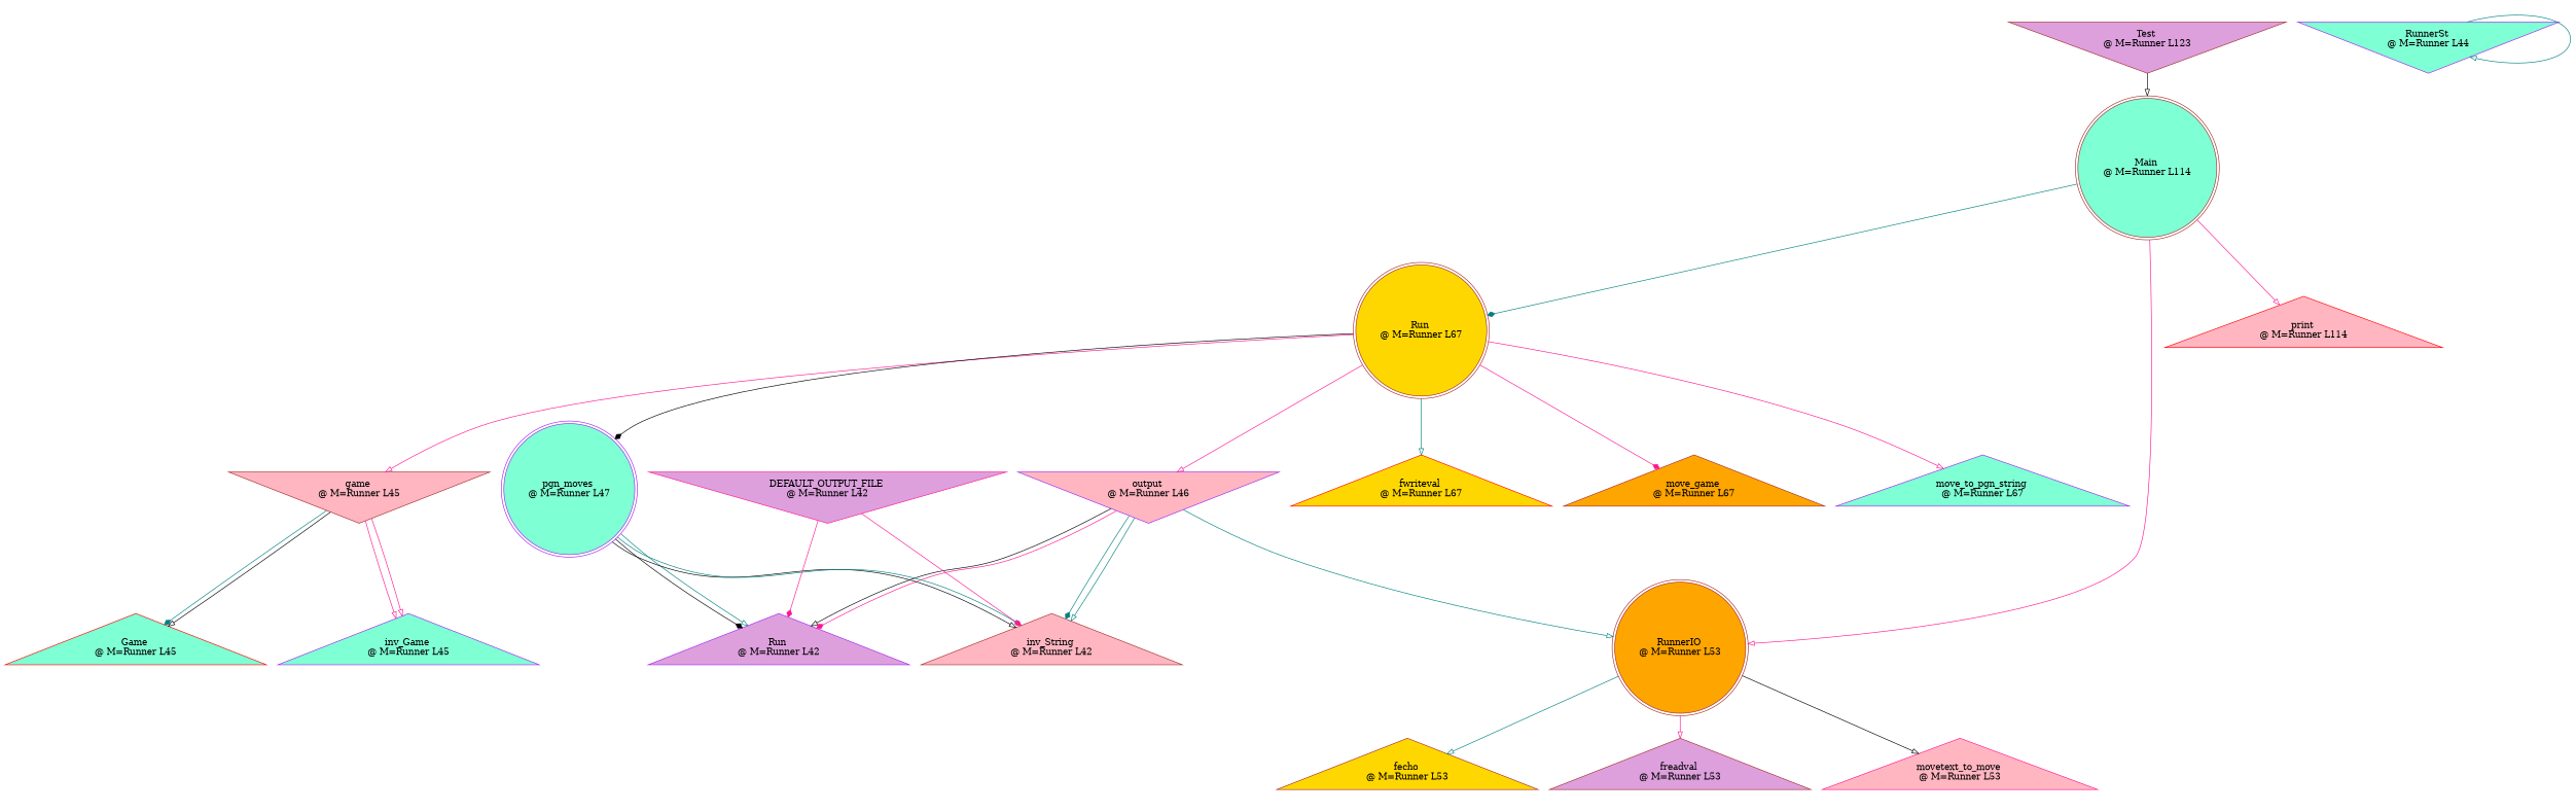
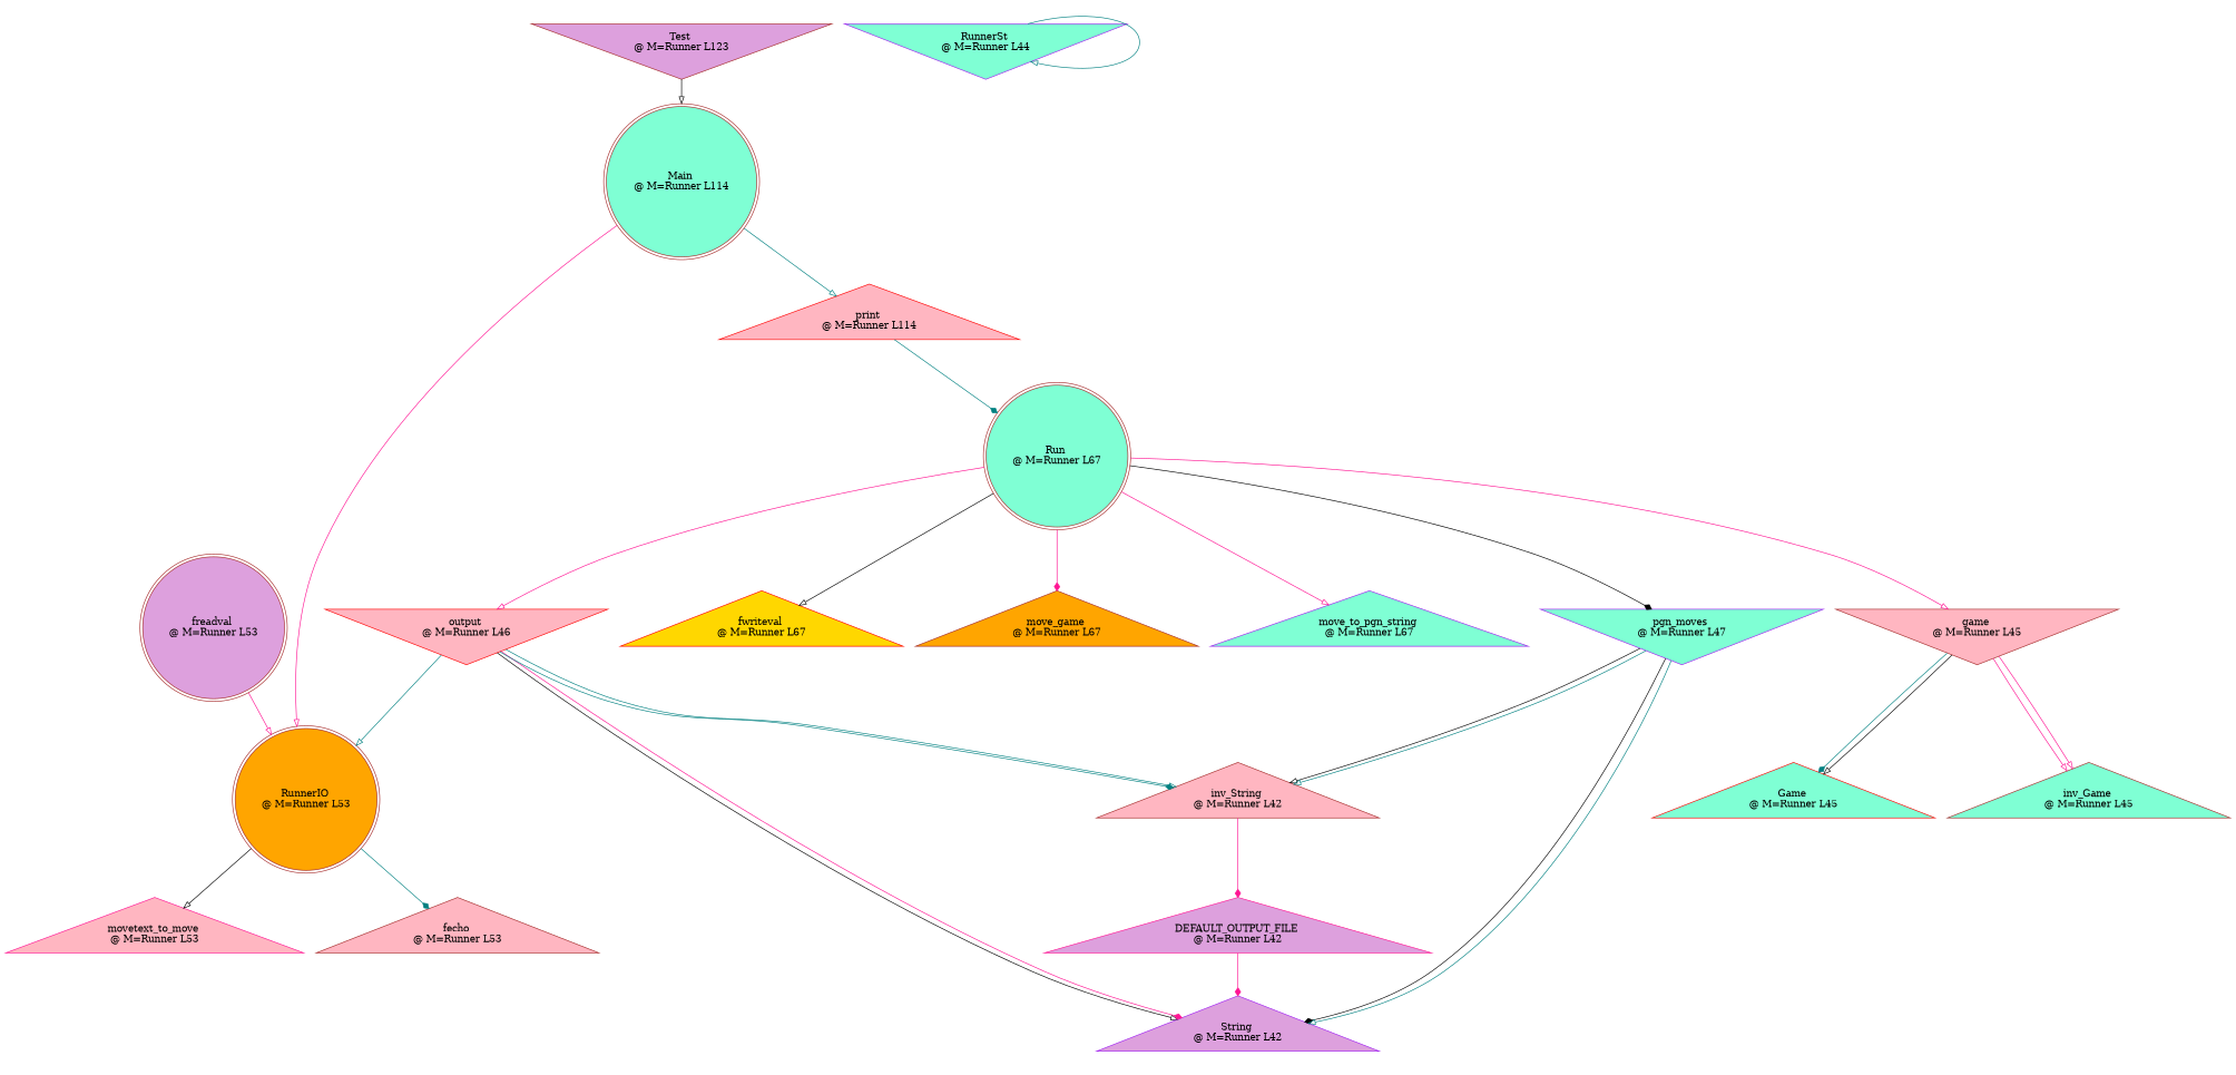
  digraph {
    node [color=brown fillcolor=aquamarine shape=triangle style=filled]
    edge [arrowhead=onormal color=teal]
    n1 [fillcolor=lightpink label="game \n@ M=Runner L45" shape=invtriangle]
    n2 [color=red label="Game \n@ M=Runner L45"]
-   n3 [color=purple label="inv_Game \n@ M=Runner L45"]
-   n4 [color=purple fillcolor=lightpink label="output \n@ M=Runner L46" shape=invtriangle]
-   n5 [color=purple fillcolor=plum label="Run \n@ M=Runner L42"]
+   n3 [label="inv_Game \n@ M=Runner L45"]
+   n4 [color=red fillcolor=lightpink label="output \n@ M=Runner L46" shape=invtriangle]
+   n5 [color=purple fillcolor=plum label="String \n@ M=Runner L42"]
    n6 [fillcolor=lightpink label="inv_String \n@ M=Runner L42"]
    n7 [fillcolor=orange label="RunnerIO \n@ M=Runner L53" shape=doublecircle]
-   n8 [color=purple label="pgn_moves \n@ M=Runner L47" shape=doublecircle]
-   n9 [color=deeppink fillcolor=plum label="DEFAULT_OUTPUT_FILE \n@ M=Runner L42" shape=invtriangle]
-   n10 [fillcolor=gold label="fecho \n@ M=Runner L53"]
-   n11 [fillcolor=plum label="freadval \n@ M=Runner L53"]
+   n8 [color=purple label="pgn_moves \n@ M=Runner L47" shape=invtriangle]
+   n9 [color=deeppink fillcolor=plum label="DEFAULT_OUTPUT_FILE \n@ M=Runner L42"]
+   n10 [fillcolor=lightpink label="fecho \n@ M=Runner L53"]
+   n11 [fillcolor=plum label="freadval \n@ M=Runner L53" shape=doublecircle]
    n12 [color=deeppink fillcolor=lightpink label="movetext_to_move \n@ M=Runner L53"]
-   n13 [fillcolor=gold label="Run \n@ M=Runner L67" shape=doublecircle]
+   n13 [label="Run \n@ M=Runner L67" shape=doublecircle]
    n14 [color=red fillcolor=gold label="fwriteval \n@ M=Runner L67"]
    n15 [fillcolor=orange label="move_game \n@ M=Runner L67"]
    n16 [color=purple label="move_to_pgn_string \n@ M=Runner L67"]
    n17 [fillcolor=plum label="Test \n@ M=Runner L123" shape=invtriangle]
    n18 [label="Main \n@ M=Runner L114" shape=doublecircle]
    n19 [color=red fillcolor=lightpink label="print \n@ M=Runner L114"]
    n20 [color=purple label="RunnerSt \n@ M=Runner L44" shape=invtriangle]
    n1 -> n2 [arrowhead=diamond]
    n1 -> n2 [color=black]
    n1 -> n3 [color=deeppink]
    n1 -> n3 [color=deeppink]
    n4 -> n5 [color=black]
    n4 -> n5 [arrowhead=diamond color=deeppink]
    n4 -> n6 [arrowhead=diamond]
    n4 -> n6
    n4 -> n7
-   n7 -> n10
-   n7 -> n11 [color=deeppink]
+   n7 -> n10 [arrowhead=diamond]
+   n11 -> n7 [color=deeppink]
    n7 -> n12 [color=black]
    n8 -> n5 [arrowhead=diamond color=black]
    n8 -> n5
    n8 -> n6 [color=black]
    n8 -> n6
    n9 -> n5 [arrowhead=diamond color=deeppink]
-   n9 -> n6 [arrowhead=diamond color=deeppink]
+   n6 -> n9 [arrowhead=diamond color=deeppink]
    n13 -> n1 [color=deeppink]
    n13 -> n4 [color=deeppink]
    n13 -> n8 [arrowhead=diamond color=black]
-   n13 -> n14
+   n13 -> n14 [color=black]
    n13 -> n15 [arrowhead=diamond color=deeppink]
    n13 -> n16 [color=deeppink]
    n17 -> n18 [color=black]
    n18 -> n7 [color=deeppink]
-   n18 -> n13 [arrowhead=diamond]
-   n18 -> n19 [color=deeppink]
+   n19 -> n13 [arrowhead=diamond]
+   n18 -> n19
    n20 -> n20
  }
